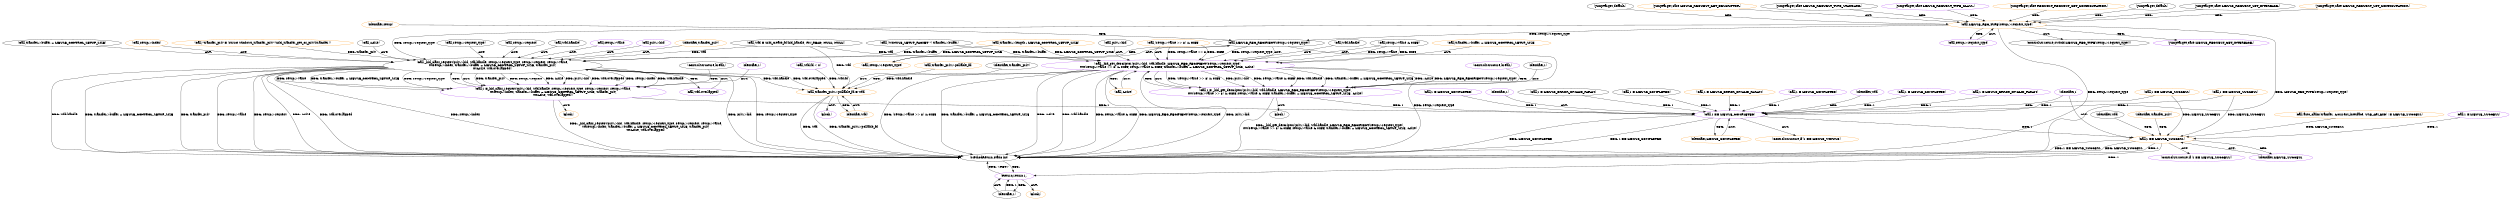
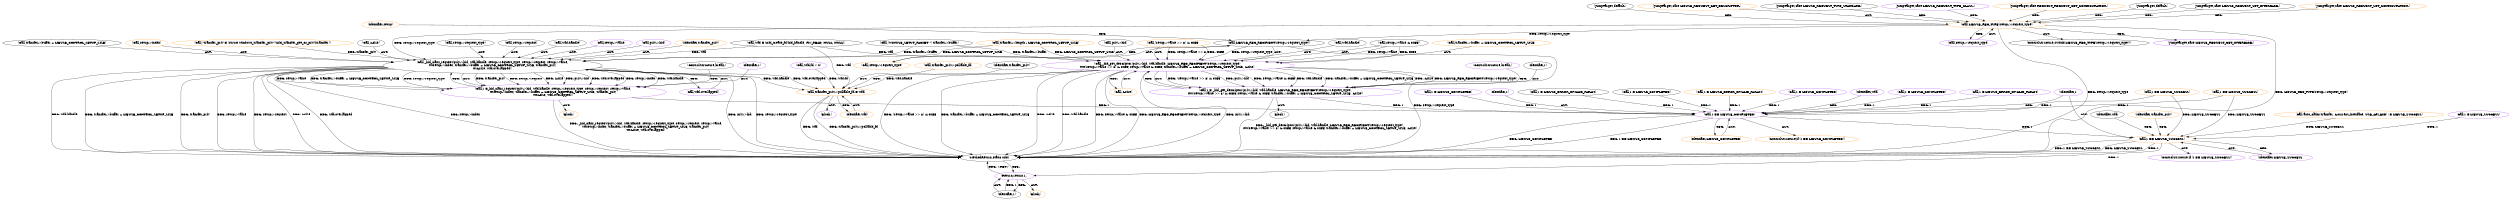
  digraph {
    node [color=darkorange]
    n1 [label="(Call,LIBUSB_REQ_TYPE(setup->request_type))"]
    n2 [color=black label="(Call,LIBUSB_REQ_RECIPIENT(setup->request_type))"]
    n3 [color=black label="(Call,_hid_class_request(priv->hid, wfd.handle, setup->request_type, setup->request, setup->value,\n\t\t\tsetup->index, transfer->buffer + LIBUSB_CONTROL_SETUP_SIZE, transfer_priv,\n\t\t\t&size, wfd.overlapped))"]
-   n4 [color=black label="(MethodReturn,static int)"]
+   n4 [color=black label="(MethodReturn,static usbi)"]
    n5 [color=purple label="(Call,setup->request_type)"]
    n6 [color=black label="(ControlStructure,switch(LIBUSB_REQ_TYPE(setup->request_type)))"]
    n7 [color=purple label="(JumpTarget,case LIBUSB_REQUEST_GET_INTERFACE:)"]
    n8 [color=purple label="(Call,_hid_get_descriptor(priv->hid, wfd.handle, LIBUSB_REQ_RECIPIENT(setup->request_type),\n\t\t\t\t(setup->value >> 8) & 0xFF, setup->value & 0xFF, transfer->buffer + LIBUSB_CONTROL_SETUP_SIZE, &size))"]
    n9 [label="(Call,setup->request_type)"]
    n10 [label="(Call,transfer_priv->pollable_fd = wfd)"]
    n11 [color=purple label="(Call,r =_hid_class_request(priv->hid, wfd.handle, setup->request_type, setup->request, setup->value,\n\t\t\tsetup->index, transfer->buffer + LIBUSB_CONTROL_SETUP_SIZE, transfer_priv,\n\t\t\t&size, wfd.overlapped))"]
    n12 [color=purple label="(Call,wfd.overlapped)"]
    n13 [color=purple label="(Return,return r;)"]
    n14 [color=purple label="(Call,r = _hid_get_descriptor(priv->hid, wfd.handle, LIBUSB_REQ_RECIPIENT(setup->request_type),\n\t\t\t\t(setup->value >> 8) & 0xFF, setup->value & 0xFF, transfer->buffer + LIBUSB_CONTROL_SETUP_SIZE, &size))"]
    n15 [label="(Call,&size)"]
    n16 [color=purple label="(Call,r == LIBUSB_COMPLETED)"]
    n17 [color=black label="(Block,)"]
    n18 [color=purple label="(Block,)"]
    n19 [label="(Identifier,wfd)"]
    n20 [label="(Call,r == LIBUSB_SUCCESS)"]
-   n21 [label="(ControlStructure,if (r == LIBUSB_WINUSB))"]
+   n21 [label="(ControlStructure,if (r == LIBUSB_COMPLETED))"]
    n22 [label="(Identifier,LIBUSB_COMPLETED)"]
    n23 [color=purple label="(ControlStructure,if (r == LIBUSB_SUCCESS))"]
    n24 [color=purple label="(Identifier,LIBUSB_SUCCESS)"]
    n25 [color=black label="(Identifier,r)"]
    n26 [label="(Block,)"]
    n27 [label="(Block,)"]
    n28 [color=purple label="(ControlStructure,break;)"]
    n29 [label="(Call,r == LIBUSB_SUCCESS)"]
    n30 [color=black label="(Identifier,transfer_priv)"]
    n31 [color=black label="(Call,setup->request)"]
    n32 [label="(Identifier,setup)"]
    n33 [color=black label="(Call,transfer->buffer + LIBUSB_CONTROL_SETUP_SIZE)"]
    n34 [color=black label="(JumpTarget,default:)"]
    n35 [color=black label="(Call,priv->hid)"]
    n36 [color=purple label="(Identifier,r)"]
    n37 [color=black label="(ControlStructure,break;)"]
    n38 [label="(Call,auto_claim(transfer, &current_interface, USB_API_HID) != LIBUSB_SUCCESS)"]
    n39 [color=purple label="(Identifier,r)"]
    n40 [color=black label="(Identifier,r)"]
    n41 [label="(Call,(setup->value >> 8) & 0xFF)"]
    n42 [label="(Call,setup->index)"]
    n43 [color=purple label="(Call,wfd.fd < 0)"]
    n44 [color=black label="(Call,wfd.handle)"]
    n45 [label="(Call,transfer_priv->pollable_fd)"]
    n46 [label="(Call,*transfer_priv = (struct windows_transfer_priv*)usbi_transfer_get_os_priv(itransfer))"]
    n47 [label="(JumpTarget,case LIBUSB_REQUEST_GET_DESCRIPTOR:)"]
    n48 [color=black label="(Call,&size)"]
    n49 [color=black label="(Call,(WINUSB_SETUP_PACKET *) transfer->buffer)"]
    n50 [color=black label="(Call,setup->request_type)"]
    n51 [color=purple label="(Call,r = LIBUSB_COMPLETED)"]
    n52 [color=black label="(JumpTarget,case LIBUSB_REQUEST_TYPE_STANDARD:)"]
    n53 [color=purple label="(Identifier,r)"]
    n54 [label="(Call,r == LIBUSB_SUCCESS)"]
    n55 [color=black label="(Call,r = LIBUSB_ERROR_INVALID_PARAM)"]
    n56 [color=black label="(Call,r = LIBUSB_COMPLETED)"]
    n57 [color=purple label="(JumpTarget,case LIBUSB_REQUEST_TYPE_CLASS:)"]
    n58 [label="(Call,r = LIBUSB_ERROR_INVALID_PARAM)"]
    n59 [label="(JumpTarget,case REQUEST_REQUEST_GET_CONFIGURATION:)"]
    n60 [color=purple label="(Call,r = LIBUSB_COMPLETED)"]
    n61 [label="(Call,transfer->length - LIBUSB_CONTROL_SETUP_SIZE)"]
    n62 [color=purple label="(Identifier,wfd)"]
    n63 [color=black label="(Call,setup->value & 0xFF)"]
    n64 [color=purple label="(Call,r = LIBUSB_COMPLETED)"]
    n65 [color=purple label="(Call,r = LIBUSB_SUCCESS)"]
    n66 [color=black label="(JumpTarget,default:)"]
    n67 [color=purple label="(Call,r = LIBUSB_ERROR_INVALID_PARAM)"]
    n68 [color=black label="(JumpTarget,case LIBUSB_REQUEST_SET_INTERFACE:)"]
    n69 [color=black label="(Identifier,wfd)"]
    n70 [color=black label="(Call,wfd.handle)"]
    n71 [label="(JumpTarget,case LIBUSB_REQUEST_SET_CONFIGURATION:)"]
    n72 [color=black label="(Call,wfd = usbi_create_fd(hid_handle, RW_READ, NULL, NULL))"]
    n73 [label="(Call,transfer->buffer + LIBUSB_CONTROL_SETUP_SIZE)"]
    n74 [color=purple label="(Call,setup->value)"]
    n75 [color=purple label="(Call,priv->hid)"]
    n76 [label="(Identifier,transfer_priv)"]
    n77 [label="(Identifier,transfer_priv)"]
    n1 -> n2 [label="DDG: setup->request_type"]
    n1 -> n3 [label="DDG: setup->request_type"]
    n1 -> n4 [label="DDG: LIBUSB_REQ_TYPE(setup->request_type)"]
    n1 -> n4 [label="DDG: setup->request_type"]
    n1 -> n5 [label="CFG: "]
    n1 -> n6 [label="AST: "]
    n1 -> n7 [label="CFG: "]
    n2 -> n4 [label="DDG: setup->request_type"]
    n2 -> n8 [label="AST: "]
    n2 -> n8 [label="DDG: setup->request_type"]
    n2 -> n9 [label="CFG: "]
    n3 -> n4 [label="DDG: setup->request_type"]
    n3 -> n4 [label="DDG: wfd.handle"]
    n3 -> n4 [label="DDG: transfer->buffer + LIBUSB_CONTROL_SETUP_SIZE"]
    n3 -> n4 [label="DDG: transfer_priv"]
    n3 -> n4 [label="DDG: setup->value"]
    n3 -> n4 [label="DDG: setup->request"]
    n3 -> n4 [label="DDG: &size"]
    n3 -> n4 [label="DDG: wfd.overlapped"]
    n3 -> n4 [label="DDG: setup->index"]
    n3 -> n4 [label="DDG: priv->hid"]
    n3 -> n10 [label="DDG: wfd.handle"]
    n3 -> n10 [label="DDG: wfd.overlapped"]
    n3 -> n11 [label="AST: "]
    n3 -> n11 [label="DDG: transfer_priv"]
    n3 -> n11 [label="DDG: setup->request"]
    n3 -> n11 [label="DDG: &size"]
    n3 -> n11 [label="DDG: priv->hid"]
    n3 -> n11 [label="DDG: wfd.overlapped"]
    n3 -> n11 [label="DDG: setup->index"]
    n3 -> n11 [label="DDG: wfd.handle"]
    n3 -> n11 [label="DDG: setup->value"]
    n3 -> n11 [label="DDG: transfer->buffer + LIBUSB_CONTROL_SETUP_SIZE"]
    n3 -> n11 [label="DDG: setup->request_type"]
    n3 -> n12 [label="CFG: "]
    n4 -> n13 [label="CFG: "]
    n5 -> n1 [label="AST: "]
    n8 -> n4 [label="DDG: LIBUSB_REQ_RECIPIENT(setup->request_type)"]
    n8 -> n4 [label="DDG: priv->hid"]
    n8 -> n4 [label="DDG: (setup->value >> 8) & 0xFF"]
    n8 -> n4 [label="DDG: transfer->buffer + LIBUSB_CONTROL_SETUP_SIZE"]
    n8 -> n4 [label="DDG: &size"]
    n8 -> n4 [label="DDG: wfd.handle"]
    n8 -> n4 [label="DDG: setup->value & 0xFF"]
    n8 -> n10 [label="DDG: wfd.handle"]
    n8 -> n14 [label="AST: "]
    n8 -> n14 [label="DDG: (setup->value >> 8) & 0xFF"]
    n8 -> n14 [label="DDG: priv->hid"]
    n8 -> n14 [label="DDG: setup->value & 0xFF"]
    n8 -> n14 [label="DDG: wfd.handle"]
    n8 -> n14 [label="DDG: transfer->buffer + LIBUSB_CONTROL_SETUP_SIZE"]
    n8 -> n14 [label="DDG: &size"]
    n8 -> n14 [label="DDG: LIBUSB_REQ_RECIPIENT(setup->request_type)"]
    n8 -> n15 [label="CFG: "]
    n9 -> n2 [label="AST: "]
    n10 -> n4 [label="DDG: transfer_priv->pollable_fd"]
    n10 -> n4 [label="DDG: wfd"]
    n10 -> n18 [label="AST: "]
    n10 -> n19 [label="CFG: "]
    n11 -> n3 [label="CFG: "]
    n11 -> n4 [label="DDG: _hid_class_request(priv->hid, wfd.handle, setup->request_type, setup->request, setup->value,\n\t\t\tsetup->index, transfer->buffer + LIBUSB_CONTROL_SETUP_SIZE, transfer_priv,\n\t\t\t&size, wfd.overlapped)"]
    n11 -> n16 [label="DDG: r"]
    n11 -> n27 [label="AST: "]
    n12 -> n3 [label="AST: "]
    n13 -> n4 [label="DDG: <RET>"]
    n13 -> n25 [label="CFG: "]
    n13 -> n26 [label="AST: "]
    n14 -> n4 [label="DDG: _hid_get_descriptor(priv->hid, wfd.handle, LIBUSB_REQ_RECIPIENT(setup->request_type),\n\t\t\t\t(setup->value >> 8) & 0xFF, setup->value & 0xFF, transfer->buffer + LIBUSB_CONTROL_SETUP_SIZE, &size)"]
    n14 -> n8 [label="CFG: "]
    n14 -> n16 [label="DDG: r"]
    n14 -> n17 [label="AST: "]
    n15 -> n8 [label="AST: "]
    n16 -> n4 [label="DDG: LIBUSB_COMPLETED"]
    n16 -> n4 [label="DDG: r == LIBUSB_COMPLETED"]
    n16 -> n20 [label="DDG: r"]
    n16 -> n21 [label="AST: "]
    n16 -> n22 [label="CFG: "]
    n19 -> n10 [label="AST: "]
    n20 -> n4 [label="DDG: r"]
    n20 -> n4 [label="DDG: r == LIBUSB_SUCCESS"]
    n20 -> n4 [label="DDG: LIBUSB_SUCCESS"]
    n20 -> n13 [label="DDG: r"]
    n20 -> n23 [label="AST: "]
    n20 -> n24 [label="CFG: "]
    n22 -> n16 [label="AST: "]
    n24 -> n20 [label="AST: "]
    n25 -> n13 [label="AST: "]
    n25 -> n13 [label="DDG: r"]
    n28 -> n14 [label="CFG: "]
    n29 -> n16 [label="DDG: r"]
    n29 -> n20 [label="DDG: LIBUSB_SUCCESS"]
    n30 -> n10 [label="CFG: "]
    n31 -> n3 [label="AST: "]
    n32 -> n2 [label="CFG: "]
    n33 -> n3 [label="AST: "]
    n34 -> n1 [label="CFG: "]
    n35 -> n8 [label="AST: "]
    n36 -> n16 [label="CFG: "]
    n36 -> n20 [label="AST: "]
    n37 -> n11 [label="CFG: "]
    n38 -> n20 [label="DDG: LIBUSB_SUCCESS"]
    n39 -> n11 [label="AST: "]
    n40 -> n14 [label="AST: "]
    n41 -> n8 [label="AST: "]
    n41 -> n8 [label="DDG: setup->value >> 8"]
    n41 -> n8 [label="DDG: 0xFF"]
    n42 -> n3 [label="AST: "]
    n43 -> n10 [label="DDG: wfd.fd"]
    n44 -> n8 [label="AST: "]
    n45 -> n10 [label="AST: "]
    n46 -> n3 [label="DDG: transfer_priv"]
    n47 -> n1 [label="AST: "]
    n48 -> n3 [label="AST: "]
    n49 -> n3 [label="DDG: transfer->buffer"]
    n49 -> n8 [label="DDG: transfer->buffer"]
    n50 -> n3 [label="AST: "]
    n51 -> n16 [label="DDG: r"]
    n52 -> n1 [label="CFG: "]
    n53 -> n16 [label="AST: "]
    n54 -> n16 [label="DDG: r"]
    n54 -> n20 [label="DDG: LIBUSB_SUCCESS"]
    n55 -> n16 [label="DDG: r"]
    n56 -> n16 [label="DDG: r"]
    n57 -> n1 [label="CFG: "]
    n58 -> n16 [label="DDG: r"]
    n59 -> n1 [label="CFG: "]
    n60 -> n16 [label="DDG: r"]
    n61 -> n3 [label="DDG: LIBUSB_CONTROL_SETUP_SIZE"]
    n61 -> n8 [label="DDG: LIBUSB_CONTROL_SETUP_SIZE"]
    n62 -> n16 [label="CFG: "]
    n63 -> n8 [label="AST: "]
    n63 -> n8 [label="DDG: setup->value"]
    n63 -> n8 [label="DDG: 0xFF"]
    n64 -> n16 [label="DDG: r"]
    n65 -> n20 [label="DDG: r"]
    n66 -> n1 [label="CFG: "]
    n67 -> n16 [label="DDG: r"]
    n68 -> n1 [label="CFG: "]
    n69 -> n20 [label="CFG: "]
    n70 -> n3 [label="AST: "]
    n71 -> n1 [label="CFG: "]
    n72 -> n3 [label="DDG: wfd"]
    n72 -> n8 [label="DDG: wfd"]
    n72 -> n10 [label="DDG: wfd"]
    n73 -> n8 [label="AST: "]
    n74 -> n3 [label="AST: "]
    n75 -> n3 [label="AST: "]
    n76 -> n20 [label="CFG: "]
    n77 -> n3 [label="AST: "]
  }
